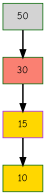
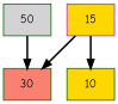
  digraph {
    fontname="Comic Neue"
    node [color=darkgreen fillcolor=gold fontname="Comic Neue" shape=record style=filled]
    edge [fontname="Comic Neue" style=bold]
    n1 [fillcolor=lightgrey label="{50}"]
    n2 [fillcolor=salmon label="{30}"]
    n3 [color=purple label="{15}"]
    n4 [label="{10}"]
    n1 -> n2
-   n2 -> n3
+   n3 -> n2
    n3 -> n4
  }
